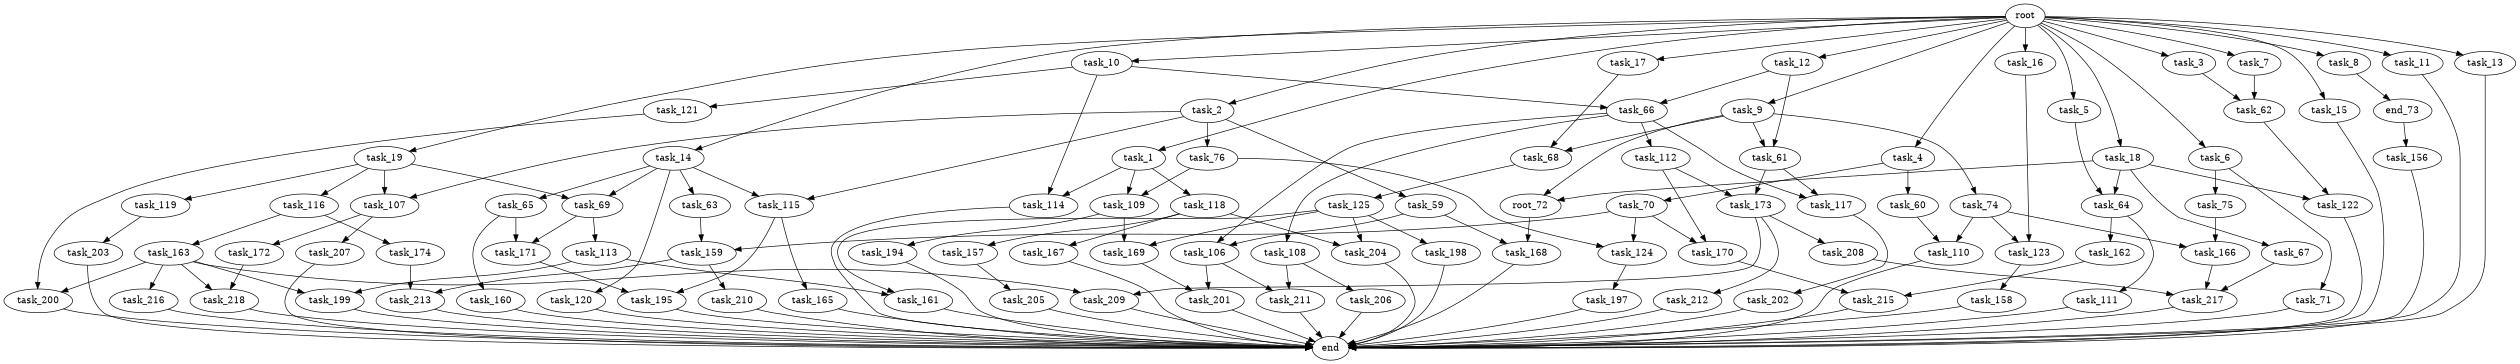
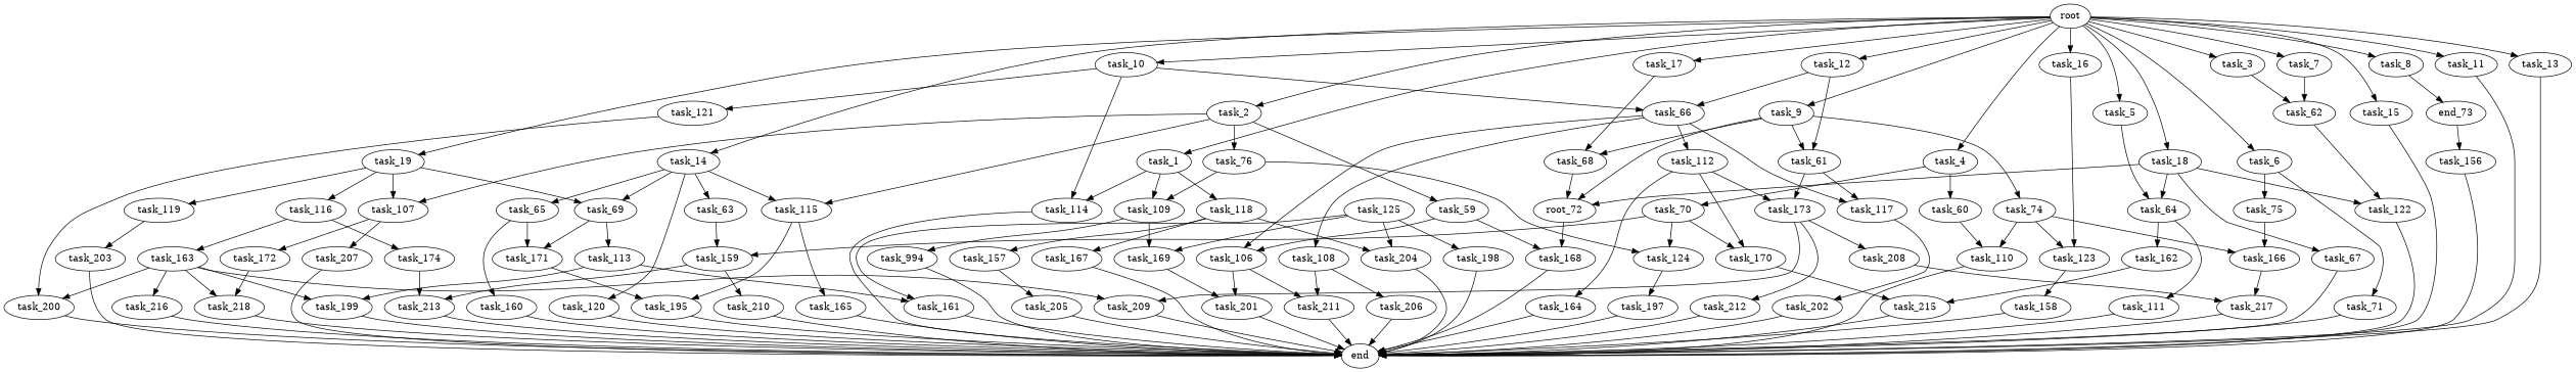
  digraph {
    task_116
    task_163
    task_174
    task_199
    task_216
    task_209
    task_200
    task_218
    task_213
    end
    task_15
    task_212
    task_169
    task_201
    task_207
    task_168
    task_161
    task_7
    task_62
    task_122
    task_119
    task_203
    task_166
    task_217
    task_75
    task_106
    task_211
    task_204
    task_117
    task_202
    task_9
    task_74
    task_68
    task_61
    n35 [label=root_72]
    task_123
    task_110
    task_125
    task_173
    task_158
    task_112
+   task_164
    task_170
    task_208
    task_215
    task_59
    task_121
    n48 [label=end_73]
    task_156
    task_64
    task_162
    task_111
    task_198
    task_65
    task_160
    task_171
    task_195
    task_118
    task_167
    task_157
    task_205
    task_18
    task_67
    task_159
    task_210
    task_63
    task_115
    task_165
    task_206
    task_11
    task_1
    task_109
    task_114
-   task_194
+   task_194 [label=task_994]
    task_69
    task_113
    task_108
    task_66
    task_19
    task_107
    task_172
    task_4
    task_60
    task_70
    task_124
    task_10
    task_197
    task_71
    task_14
    task_120
    task_12
    task_13
    task_3
    task_5
    task_6
    task_2
    task_76
    task_17
    root
    task_8
    task_16
    task_116 -> task_163
    task_116 -> task_174
    task_163 -> task_199
    task_163 -> task_216
    task_163 -> task_209
    task_163 -> task_200
    task_163 -> task_218
    task_174 -> task_213
    task_199 -> end
    task_216 -> end
    task_209 -> end
    task_200 -> end
    task_218 -> end
    task_213 -> end
    task_15 -> end
    task_212 -> end
    task_169 -> task_201
    task_201 -> end
    task_207 -> end
    task_168 -> end
    task_161 -> end
    task_7 -> task_62
    task_62 -> task_122
    task_122 -> end
    task_119 -> task_203
    task_203 -> end
    task_166 -> task_217
    task_217 -> end
    task_75 -> task_166
    task_106 -> task_201
    task_106 -> task_211
    task_211 -> end
    task_204 -> end
    task_117 -> task_202
    task_202 -> end
    task_9 -> task_74
    task_9 -> task_68
    task_9 -> task_61
    task_9 -> n35
    task_74 -> task_166
    task_74 -> task_123
    task_74 -> task_110
-   task_68 -> task_125
+   task_68 -> n35
    task_61 -> task_117
    task_61 -> task_173
    n35 -> task_168
    task_123 -> task_158
    task_110 -> end
    task_125 -> task_169
    task_125 -> task_161
    task_125 -> task_204
    task_125 -> task_198
    task_173 -> task_209
    task_173 -> task_212
    task_173 -> task_208
    task_158 -> end
    task_112 -> task_173
+   task_112 -> task_164
    task_112 -> task_170
+   task_164 -> end
    task_170 -> task_215
    task_208 -> task_217
    task_215 -> end
    task_59 -> task_168
    task_59 -> task_106
    task_121 -> task_200
    n48 -> task_156
    task_156 -> end
    task_64 -> task_162
    task_64 -> task_111
    task_162 -> task_215
    task_111 -> end
    task_198 -> end
    task_65 -> task_160
    task_65 -> task_171
    task_160 -> end
    task_171 -> task_195
    task_195 -> end
    task_118 -> task_204
    task_118 -> task_167
    task_118 -> task_157
    task_167 -> end
    task_157 -> task_205
    task_205 -> end
    task_18 -> task_122
    task_18 -> n35
    task_18 -> task_64
    task_18 -> task_67
-   task_67 -> task_217
+   task_67 -> end
    task_159 -> task_213
    task_159 -> task_210
    task_210 -> end
    task_63 -> task_159
    task_115 -> task_195
    task_115 -> task_165
    task_165 -> end
    task_206 -> end
    task_11 -> end
    task_1 -> task_118
    task_1 -> task_109
    task_1 -> task_114
    task_109 -> task_169
    task_109 -> task_194
    task_114 -> end
    task_194 -> end
    task_69 -> task_171
    task_69 -> task_113
    task_113 -> task_199
    task_113 -> task_161
    task_108 -> task_211
    task_108 -> task_206
    task_66 -> task_106
    task_66 -> task_117
    task_66 -> task_112
    task_66 -> task_108
    task_19 -> task_116
    task_19 -> task_119
    task_19 -> task_69
    task_19 -> task_107
    task_107 -> task_207
    task_107 -> task_172
    task_172 -> task_218
    task_4 -> task_60
    task_4 -> task_70
    task_60 -> task_110
    task_70 -> task_170
    task_70 -> task_159
    task_70 -> task_124
    task_124 -> task_197
    task_10 -> task_121
    task_10 -> task_114
    task_10 -> task_66
    task_197 -> end
    task_71 -> end
    task_14 -> task_65
    task_14 -> task_63
    task_14 -> task_115
    task_14 -> task_69
    task_14 -> task_120
    task_120 -> end
    task_12 -> task_61
    task_12 -> task_66
    task_13 -> end
    task_3 -> task_62
    task_5 -> task_64
    task_6 -> task_75
    task_6 -> task_71
    task_2 -> task_59
    task_2 -> task_115
    task_2 -> task_107
    task_2 -> task_76
    task_76 -> task_109
    task_76 -> task_124
    task_17 -> task_68
    root -> task_15
    root -> task_7
    root -> task_9
    root -> task_18
    root -> task_11
    root -> task_1
    root -> task_19
    root -> task_4
    root -> task_10
    root -> task_14
    root -> task_12
    root -> task_13
    root -> task_3
    root -> task_5
    root -> task_6
    root -> task_2
    root -> task_17
    root -> task_8
    root -> task_16
    task_8 -> n48
    task_16 -> task_123
  }
